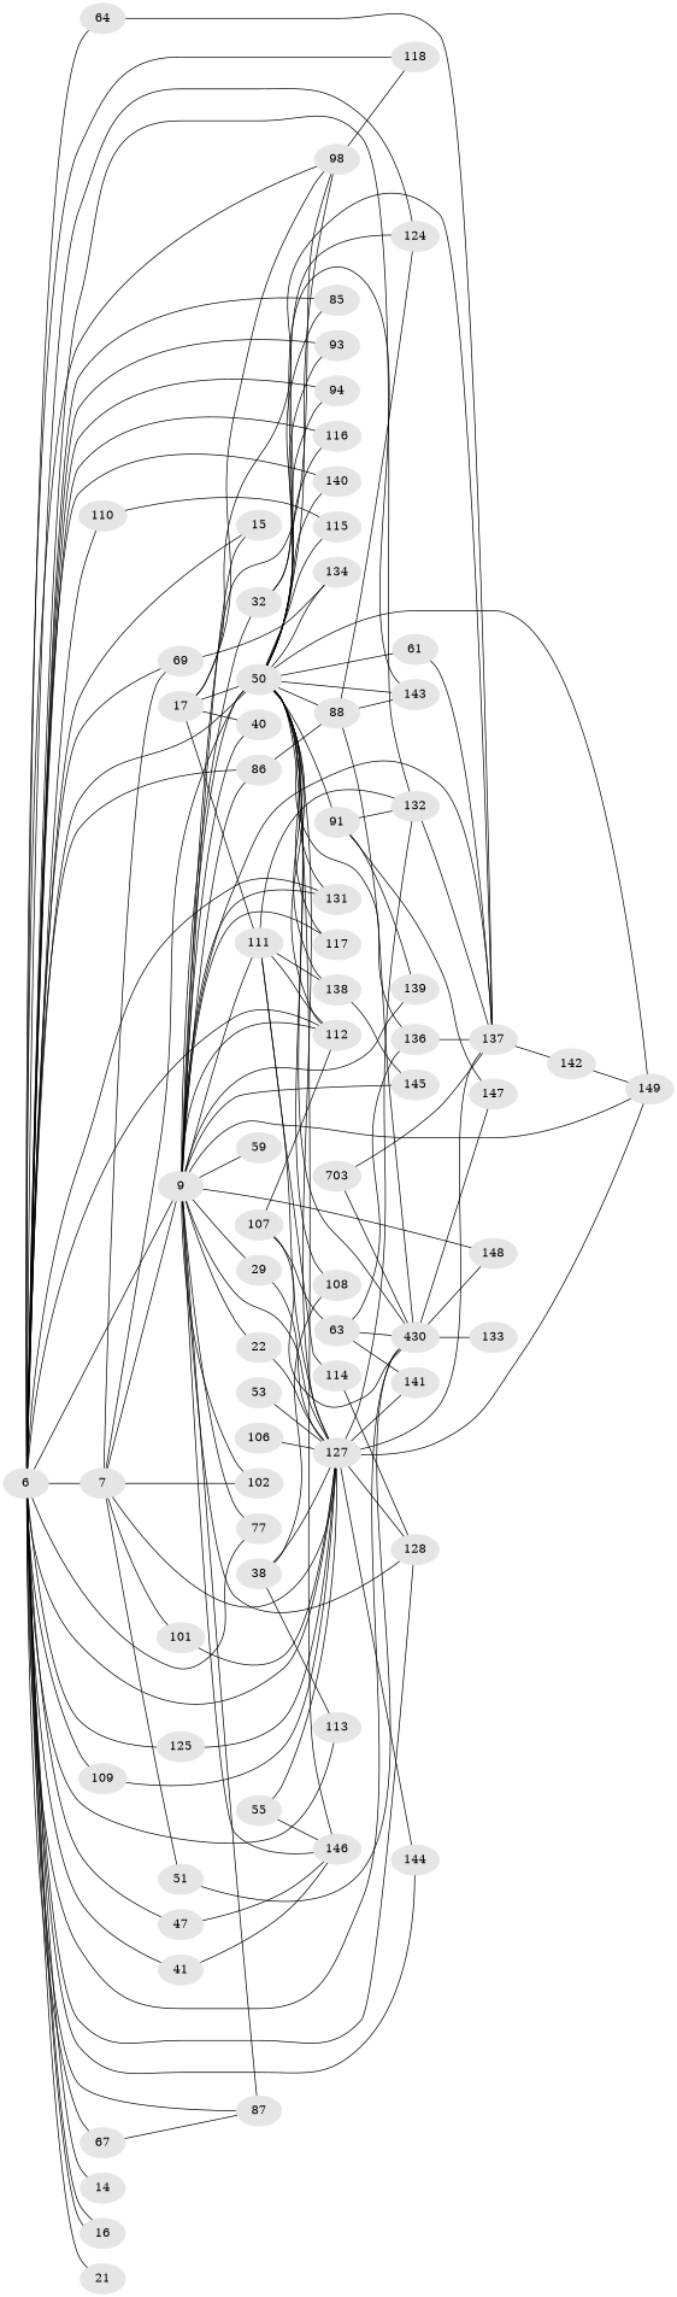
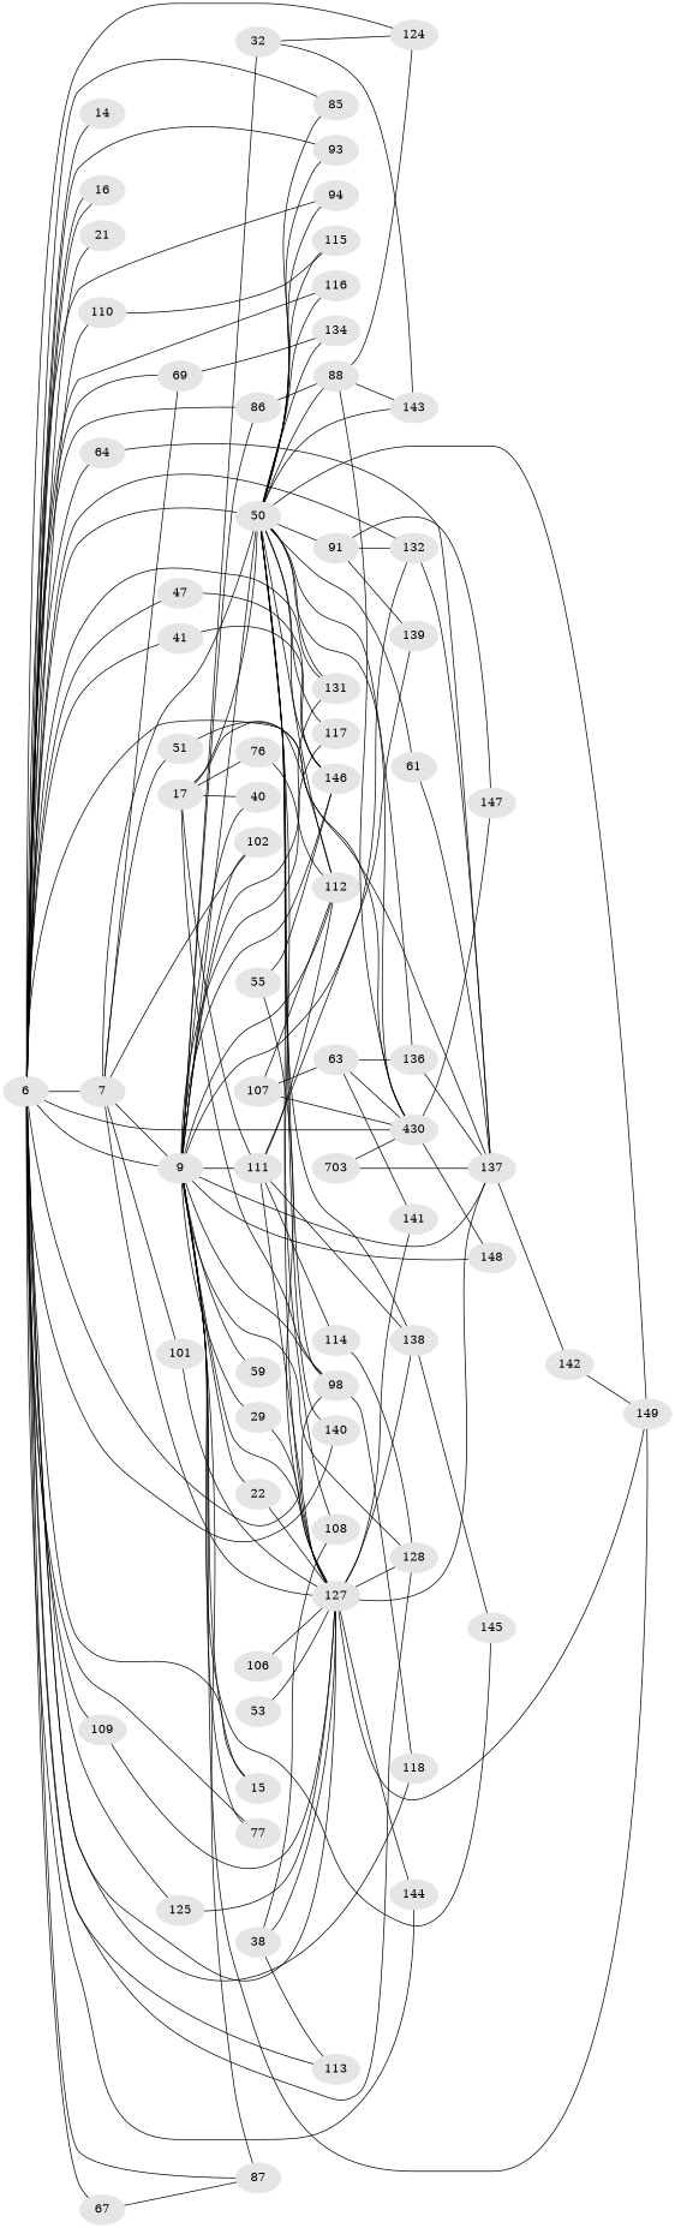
  graph {
    rankdir=LR
    node [color=gray90 style=filled]
    6 [super="+5"]
    7 [super="+4"]
    9 [super="+8"]
    14
    15
    16
    21
    41
    47
    50 [super="+18+2"]
    64
    67
    69 [super="+25+31"]
    77
    85
    86 [super="+34"]
    87 [super="+23+54"]
    93
    94
    98 [super="+79"]
    109 [super="+90"]
    110
    112 [super="+95+19+74+89"]
    113
    116
    118 [super="+43"]
    124 [super="+83"]
    125
    127 [super="+62+99+120+105+82"]
    128 [super="+49+72+126"]
    n31 [label=430 super="+44+58"]
    131 [super="+84+97"]
    132 [super="+121+52"]
    140
    144
    51
    101
    102
    111 [super="+73+100"]
    22 [super="+13"]
    29
    32
    40
    59
    117
    137 [super="+35+48+122"]
    139
    145
    146 [super="+39+119"]
    148
    149 [super="+46"]
    115
    143 [super="+70+129"]
    108
    61
    88 [super="+60+75"]
    91
    134
    136 [super="+123"]
    138 [super="+135+104"]
    114
    141
    147
-   133
    142
    17
+   76
    63 [super="+27"]
    n69 [label=38]
    53
    55
    n72 [label=703]
    106
    107
    6 -- 7 [weight=4]
    6 -- 9 [weight=4]
    6 -- 14 [weight=2]
    6 -- 15
    6 -- 16
    6 -- 16
    6 -- 21 [weight=2]
    6 -- 41
    6 -- 47
    6 -- 50 [weight=4]
    6 -- 64
    6 -- 67
    6 -- 69 [weight=3]
    6 -- 77
    6 -- 85
    6 -- 86 [weight=2]
    6 -- 87
    6 -- 93
    6 -- 94
    6 -- 98
    6 -- 109 [weight=2]
    6 -- 110
    6 -- 112 [weight=2]
    6 -- 113
    6 -- 116
    6 -- 118 [weight=3]
    6 -- 124
    6 -- 125
    6 -- 127 [weight=8]
    6 -- 128 [weight=2]
    6 -- n31 [weight=5]
    6 -- 131 [weight=2]
    6 -- 132 [weight=2]
    6 -- 140
    6 -- 144
    7 -- 9 [weight=4]
    7 -- 50 [weight=4]
    7 -- 69
    7 -- 127 [weight=8]
    7 -- 51
    7 -- 101
    7 -- 102
    9 -- 15
    9 -- 50 [weight=5]
    9 -- 77
    9 -- 86
    9 -- 87 [weight=4]
    9 -- 98
    9 -- 112 [weight=2]
    9 -- 127 [weight=4]
    9 -- 128
    9 -- 131 [weight=2]
    9 -- 102
    9 -- 111 [weight=2]
    9 -- 22 [weight=2]
    9 -- 29
    9 -- 32 [weight=2]
    9 -- 40
    9 -- 59 [weight=2]
    9 -- 117
    9 -- 137
    9 -- 139
    9 -- 145
    9 -- 146 [weight=2]
    9 -- 148
    9 -- 149
    41 -- 146
    47 -- 146
    50 -- 85
    50 -- 93
    50 -- 94
    50 -- 98 [weight=2]
    50 -- 112 [weight=3]
    50 -- 116
    50 -- 127 [weight=10]
    50 -- n31
    50 -- 131
    50 -- 140
    50 -- 117
    50 -- 146 [weight=2]
    50 -- 149
    50 -- 115
    50 -- 143 [weight=4]
    50 -- 108
    50 -- 61
    50 -- 88
    50 -- 91 [weight=2]
    50 -- 134
    50 -- 136
    50 -- 138 [weight=2]
    64 -- 137
    67 -- 87
    69 -- 134
    86 -- 88
    98 -- 118
    109 -- 127
    110 -- 115
    125 -- 127
    127 -- 128 [weight=2]
    127 -- 144
    127 -- 137 [weight=3]
    127 -- 149
-   127 -- 132
+   127 -- 138
    127 -- 141
    n31 -- 148
    n31 -- 147
-   n31 -- 133 [weight=2]
    132 -- 137
    51 -- n31
    101 -- 127
    111 -- 112
    111 -- 127 [weight=2]
    111 -- 132
    111 -- 138
    111 -- 114
    22 -- 127
    29 -- 127
    32 -- 124
    32 -- 143
    137 -- 142
    61 -- 137
    88 -- 124
    88 -- n31
    88 -- 143
    91 -- 132
    91 -- 139
    91 -- 147
    136 -- 137
    138 -- 145
    114 -- 128
    142 -- 149
    17 -- 50
    17 -- 98
    17 -- 111
    17 -- 40
    17 -- 137
+   17 -- 76
+   76 -- 112
    63 -- n31
    63 -- 136
    63 -- 141
    n69 -- 113
    n69 -- 127 [weight=2]
    n69 -- 108
    53 -- 127 [weight=2]
    55 -- 127
    55 -- 146
    n72 -- n31
    n72 -- 137
    106 -- 127 [weight=2]
    107 -- 112
    107 -- n31
    107 -- 63 [weight=2]
  }
